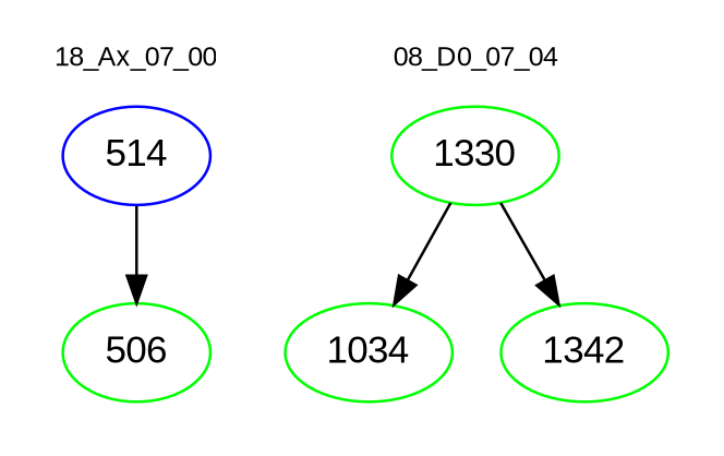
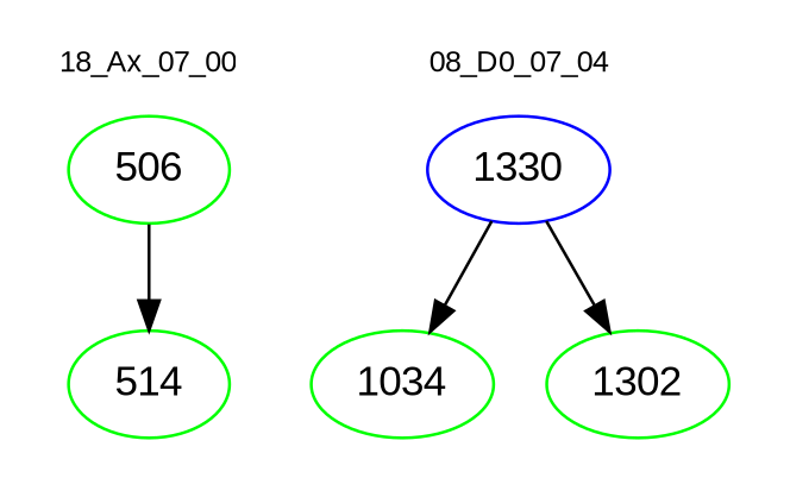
  digraph {
    fontname="Liberation Sans"
    node [color=green fontname="Liberation Sans"]
    edge [color=black fontname="Liberation Sans"]
-   n1 [color=blue label=514]
+   n1 [label=514]
    n2 [label=506]
-   n3 [label=1330]
+   n3 [color=blue label=1330]
    n4 [label=1034]
-   n5 [label=1342]
+   n5 [label=1302]
    subgraph cluster_1 {
      color=white
      fontsize=10
      label="18_Ax_07_00"
      n1
      n2
    }
    subgraph cluster_2 {
      color=white
      fontsize=10
      label="08_D0_07_04"
      n3
      n4
      n5
    }
-   n1 -> n2
+   n2 -> n1
    n3 -> n4
    n3 -> n5
  }
